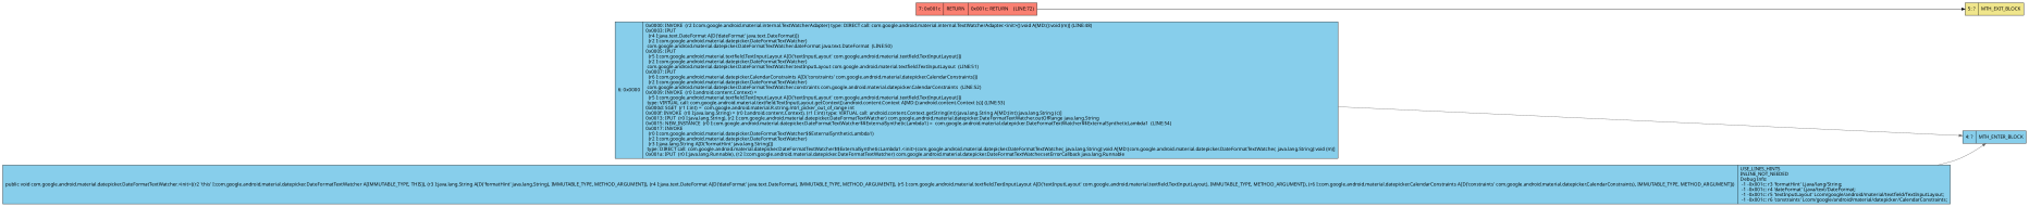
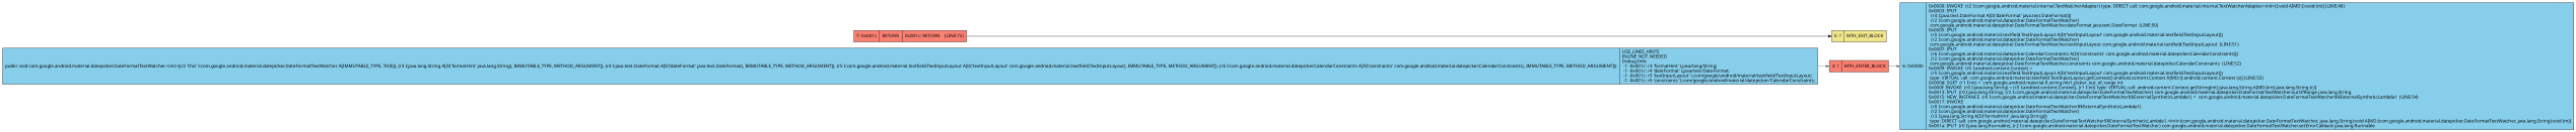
  digraph {
    fontname="Noto Sans"
    rankdir=LR
    node [fillcolor=salmon fontname="Noto Sans" shape=record style=filled]
    edge [color=gray40 fontname="Noto Sans"]
-   n1 [fillcolor=skyblue label="{4\:\ ?|MTH_ENTER_BLOCK\l}"]
+   n1 [label="{4\:\ ?|MTH_ENTER_BLOCK\l}"]
    n2 [fillcolor=skyblue label="{6\:\ 0x0000|0x0000: INVOKE  (r2 I:com.google.android.material.internal.TextWatcherAdapter) type: DIRECT call: com.google.android.material.internal.TextWatcherAdapter.\<init\>():void A[MD:():void (m)] (LINE:48)\l0x0003: IPUT  \l  (r4 I:java.text.DateFormat A[D('dateFormat' java.text.DateFormat)])\l  (r2 I:com.google.android.material.datepicker.DateFormatTextWatcher)\l com.google.android.material.datepicker.DateFormatTextWatcher.dateFormat java.text.DateFormat  (LINE:50)\l0x0005: IPUT  \l  (r5 I:com.google.android.material.textfield.TextInputLayout A[D('textInputLayout' com.google.android.material.textfield.TextInputLayout)])\l  (r2 I:com.google.android.material.datepicker.DateFormatTextWatcher)\l com.google.android.material.datepicker.DateFormatTextWatcher.textInputLayout com.google.android.material.textfield.TextInputLayout  (LINE:51)\l0x0007: IPUT  \l  (r6 I:com.google.android.material.datepicker.CalendarConstraints A[D('constraints' com.google.android.material.datepicker.CalendarConstraints)])\l  (r2 I:com.google.android.material.datepicker.DateFormatTextWatcher)\l com.google.android.material.datepicker.DateFormatTextWatcher.constraints com.google.android.material.datepicker.CalendarConstraints  (LINE:52)\l0x0009: INVOKE  (r0 I:android.content.Context) = \l  (r5 I:com.google.android.material.textfield.TextInputLayout A[D('textInputLayout' com.google.android.material.textfield.TextInputLayout)])\l type: VIRTUAL call: com.google.android.material.textfield.TextInputLayout.getContext():android.content.Context A[MD:():android.content.Context (s)] (LINE:53)\l0x000d: SGET  (r1 I:int) =  com.google.android.material.R.string.mtrl_picker_out_of_range int \l0x000f: INVOKE  (r0 I:java.lang.String) = (r0 I:android.content.Context), (r1 I:int) type: VIRTUAL call: android.content.Context.getString(int):java.lang.String A[MD:(int):java.lang.String (c)]\l0x0013: IPUT  (r0 I:java.lang.String), (r2 I:com.google.android.material.datepicker.DateFormatTextWatcher) com.google.android.material.datepicker.DateFormatTextWatcher.outOfRange java.lang.String \l0x0015: NEW_INSTANCE  (r0 I:com.google.android.material.datepicker.DateFormatTextWatcher$$ExternalSyntheticLambda1) =  com.google.android.material.datepicker.DateFormatTextWatcher$$ExternalSyntheticLambda1  (LINE:54)\l0x0017: INVOKE  \l  (r0 I:com.google.android.material.datepicker.DateFormatTextWatcher$$ExternalSyntheticLambda1)\l  (r2 I:com.google.android.material.datepicker.DateFormatTextWatcher)\l  (r3 I:java.lang.String A[D('formatHint' java.lang.String)])\l type: DIRECT call: com.google.android.material.datepicker.DateFormatTextWatcher$$ExternalSyntheticLambda1.\<init\>(com.google.android.material.datepicker.DateFormatTextWatcher, java.lang.String):void A[MD:(com.google.android.material.datepicker.DateFormatTextWatcher, java.lang.String):void (m)]\l0x001a: IPUT  (r0 I:java.lang.Runnable), (r2 I:com.google.android.material.datepicker.DateFormatTextWatcher) com.google.android.material.datepicker.DateFormatTextWatcher.setErrorCallback java.lang.Runnable \l}"]
    n3 [label="{7\:\ 0x001c|RETURN\l|0x001c: RETURN    (LINE:72)\l}"]
    n4 [fillcolor=khaki label="{5\:\ ?|MTH_EXIT_BLOCK\l}"]
    n5 [fillcolor=skyblue label="{public void com.google.android.material.datepicker.DateFormatTextWatcher.\<init\>((r2 'this' I:com.google.android.material.datepicker.DateFormatTextWatcher A[IMMUTABLE_TYPE, THIS]), (r3 I:java.lang.String A[D('formatHint' java.lang.String), IMMUTABLE_TYPE, METHOD_ARGUMENT]), (r4 I:java.text.DateFormat A[D('dateFormat' java.text.DateFormat), IMMUTABLE_TYPE, METHOD_ARGUMENT]), (r5 I:com.google.android.material.textfield.TextInputLayout A[D('textInputLayout' com.google.android.material.textfield.TextInputLayout), IMMUTABLE_TYPE, METHOD_ARGUMENT]), (r6 I:com.google.android.material.datepicker.CalendarConstraints A[D('constraints' com.google.android.material.datepicker.CalendarConstraints), IMMUTABLE_TYPE, METHOD_ARGUMENT]))  | USE_LINES_HINTS\lINLINE_NOT_NEEDED\lDebug Info:\l  \-1 \-0x001c: r3 'formatHint' Ljava\/lang\/String;\l  \-1 \-0x001c: r4 'dateFormat' Ljava\/text\/DateFormat;\l  \-1 \-0x001c: r5 'textInputLayout' Lcom\/google\/android\/material\/textfield\/TextInputLayout;\l  \-1 \-0x001c: r6 'constraints' Lcom\/google\/android\/material\/datepicker\/CalendarConstraints;\l}"]
-   n2 -> n1
+   n1 -> n2
    n3 -> n4 [color=black]
    n5 -> n1
  }
